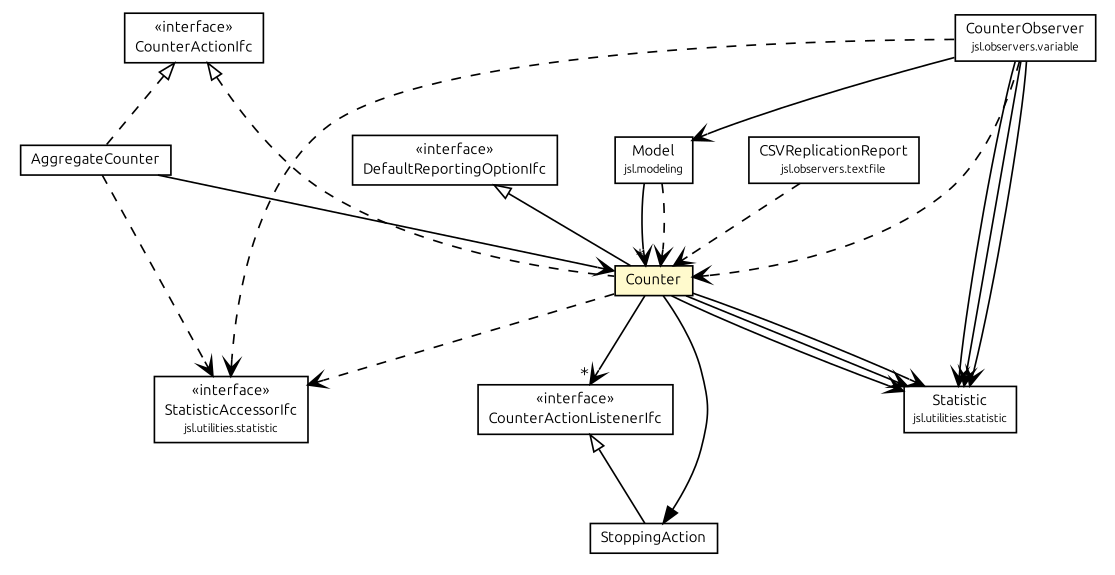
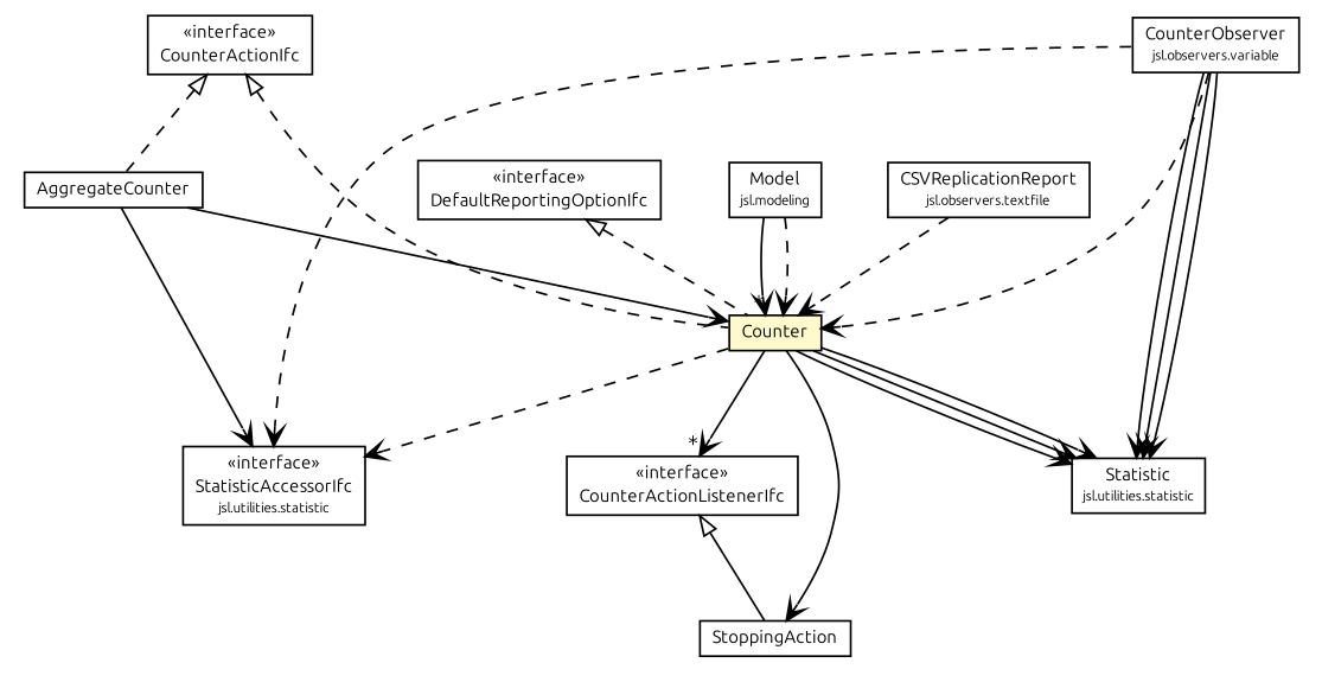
  digraph {
    fontname=Ubuntu
    nodesep=0.25
    ranksep=0.5
    node [fontcolor=black fontname=Ubuntu fontsize=9.0 shape=plaintext]
    edge [arrowhead=open color=black fontcolor=black fontname=Ubuntu fontsize=10.0 headport=p labelfontname=Helvetica labelfontsize=10 tailport=p]
    n1 [label=<<table title="jsl.modeling.Model" border="0" cellborder="1" cellspacing="0" cellpadding="2" port="p" href="../../Model.html"> 		<tr><td><table border="0" cellspacing="0" cellpadding="1"> <tr><td align="center" balign="center"> Model </td></tr> <tr><td align="center" balign="center"><font point-size="7.0"> jsl.modeling </font></td></tr> 		</table></td></tr> 		</table>>]
    n2 [label=<<table title="jsl.modeling.elements.variable.Counter" border="0" cellborder="1" cellspacing="0" cellpadding="2" port="p" bgcolor="lemonChiffon" href="./Counter.html"> 		<tr><td><table border="0" cellspacing="0" cellpadding="1"> <tr><td align="center" balign="center"> Counter </td></tr> 		</table></td></tr> 		</table>>]
    n3 [label=<<table title="jsl.modeling.elements.variable.CounterActionListenerIfc" border="0" cellborder="1" cellspacing="0" cellpadding="2" port="p" href="./CounterActionListenerIfc.html"> 		<tr><td><table border="0" cellspacing="0" cellpadding="1"> <tr><td align="center" balign="center"> &#171;interface&#187; </td></tr> <tr><td align="center" balign="center"> CounterActionListenerIfc </td></tr> 		</table></td></tr> 		</table>>]
    n4 [label=<<table title="jsl.modeling.elements.variable.Counter.StoppingAction" border="0" cellborder="1" cellspacing="0" cellpadding="2" port="p" href="./Counter.StoppingAction.html"> 		<tr><td><table border="0" cellspacing="0" cellpadding="1"> <tr><td align="center" balign="center"> StoppingAction </td></tr> 		</table></td></tr> 		</table>>]
    n5 [label=<<table title="jsl.utilities.statistic.StatisticAccessorIfc" border="0" cellborder="1" cellspacing="0" cellpadding="2" port="p" href="../../../utilities/statistic/StatisticAccessorIfc.html"> 		<tr><td><table border="0" cellspacing="0" cellpadding="1"> <tr><td align="center" balign="center"> &#171;interface&#187; </td></tr> <tr><td align="center" balign="center"> StatisticAccessorIfc </td></tr> <tr><td align="center" balign="center"><font point-size="7.0"> jsl.utilities.statistic </font></td></tr> 		</table></td></tr> 		</table>>]
    n6 [label=<<table title="jsl.utilities.statistic.Statistic" border="0" cellborder="1" cellspacing="0" cellpadding="2" port="p" href="../../../utilities/statistic/Statistic.html"> 		<tr><td><table border="0" cellspacing="0" cellpadding="1"> <tr><td align="center" balign="center"> Statistic </td></tr> <tr><td align="center" balign="center"><font point-size="7.0"> jsl.utilities.statistic </font></td></tr> 		</table></td></tr> 		</table>>]
    n7 [label=<<table title="jsl.modeling.elements.variable.DefaultReportingOptionIfc" border="0" cellborder="1" cellspacing="0" cellpadding="2" port="p" href="./DefaultReportingOptionIfc.html"> 		<tr><td><table border="0" cellspacing="0" cellpadding="1"> <tr><td align="center" balign="center"> &#171;interface&#187; </td></tr> <tr><td align="center" balign="center"> DefaultReportingOptionIfc </td></tr> 		</table></td></tr> 		</table>>]
    n8 [label=<<table title="jsl.modeling.elements.variable.CounterActionIfc" border="0" cellborder="1" cellspacing="0" cellpadding="2" port="p" href="./CounterActionIfc.html"> 		<tr><td><table border="0" cellspacing="0" cellpadding="1"> <tr><td align="center" balign="center"> &#171;interface&#187; </td></tr> <tr><td align="center" balign="center"> CounterActionIfc </td></tr> 		</table></td></tr> 		</table>>]
    n9 [label=<<table title="jsl.modeling.elements.variable.AggregateCounter" border="0" cellborder="1" cellspacing="0" cellpadding="2" port="p" href="./AggregateCounter.html"> 		<tr><td><table border="0" cellspacing="0" cellpadding="1"> <tr><td align="center" balign="center"> AggregateCounter </td></tr> 		</table></td></tr> 		</table>>]
    n10 [label=<<table title="jsl.observers.textfile.CSVReplicationReport" border="0" cellborder="1" cellspacing="0" cellpadding="2" port="p" href="../../../observers/textfile/CSVReplicationReport.html"> 		<tr><td><table border="0" cellspacing="0" cellpadding="1"> <tr><td align="center" balign="center"> CSVReplicationReport </td></tr> <tr><td align="center" balign="center"><font point-size="7.0"> jsl.observers.textfile </font></td></tr> 		</table></td></tr> 		</table>>]
    n11 [label=<<table title="jsl.observers.variable.CounterObserver" border="0" cellborder="1" cellspacing="0" cellpadding="2" port="p" href="../../../observers/variable/CounterObserver.html"> 		<tr><td><table border="0" cellspacing="0" cellpadding="1"> <tr><td align="center" balign="center"> CounterObserver </td></tr> <tr><td align="center" balign="center"><font point-size="7.0"> jsl.observers.variable </font></td></tr> 		</table></td></tr> 		</table>>]
    n1 -> n2 [headlabel="*"]
    n1 -> n2 [style=dashed]
    n2 -> n3 [headlabel="*"]
-   n2 -> n4 [arrowhead=normal]
+   n2 -> n4
    n2 -> n5 [style=dashed]
    n2 -> n6
    n2 -> n6
    n2 -> n6
    n3 -> n4 [arrowtail=empty dir=back fontsize=10 style=solid arrowhead="" color="" fontcolor=""]
-   n7 -> n2 [arrowtail=empty dir=back fontsize=10 style=solid arrowhead="" color="" fontcolor=""]
+   n7 -> n2 [arrowtail=empty dir=back fontsize=10 style=dashed arrowhead="" color="" fontcolor=""]
    n8 -> n2 [arrowtail=empty dir=back fontsize=10 style=dashed arrowhead="" color="" fontcolor=""]
    n8 -> n9 [arrowtail=empty dir=back fontsize=10 style=dashed arrowhead="" color="" fontcolor=""]
    n9 -> n2
-   n9 -> n5 [style=dashed]
+   n9 -> n5 [style=solid]
    n10 -> n2 [style=dashed]
-   n11 -> n1
    n11 -> n2 [style=dashed]
    n11 -> n5 [style=dashed]
    n11 -> n6
    n11 -> n6
    n11 -> n6
  }
